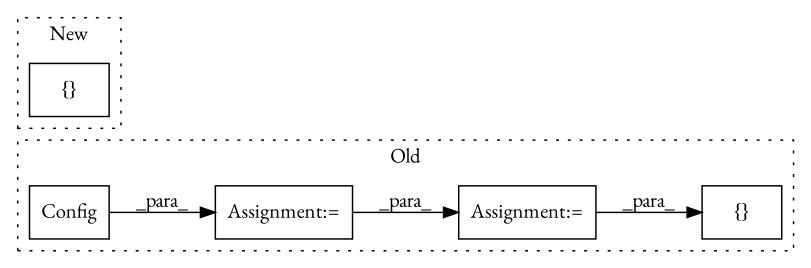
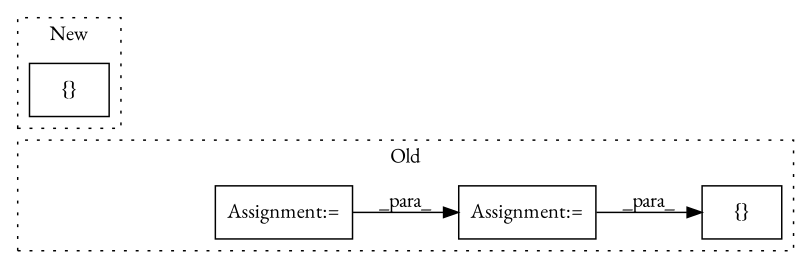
  digraph {
    rankdir=LR
    fontname="EB Garamond"
    node [a=7 l=1 shape=box fontname="EB Garamond"]
    edge [fontname="EB Garamond"]
-   n1 [a=32 l="7,1" label=Config s="2850,2918"]
    n2 [label="Assignment:=" s=2946]
    n3 [label="Assignment:=" s=2836]
    n4 [a=4 l="1,1" label="{}" s="3015,3037"]
    n5 [a=4 l=2 label="{}" s=2888]
    subgraph cluster_1 {
      label=Old
      style=dotted
-     n1
      n2
      n3
      n4
    }
    subgraph cluster_2 {
      label=New
      style=dotted
      n5
    }
-   n1 -> n3 [label=_para_]
    n2 -> n4 [label=_para_]
    n3 -> n2 [label=_para_]
  }
